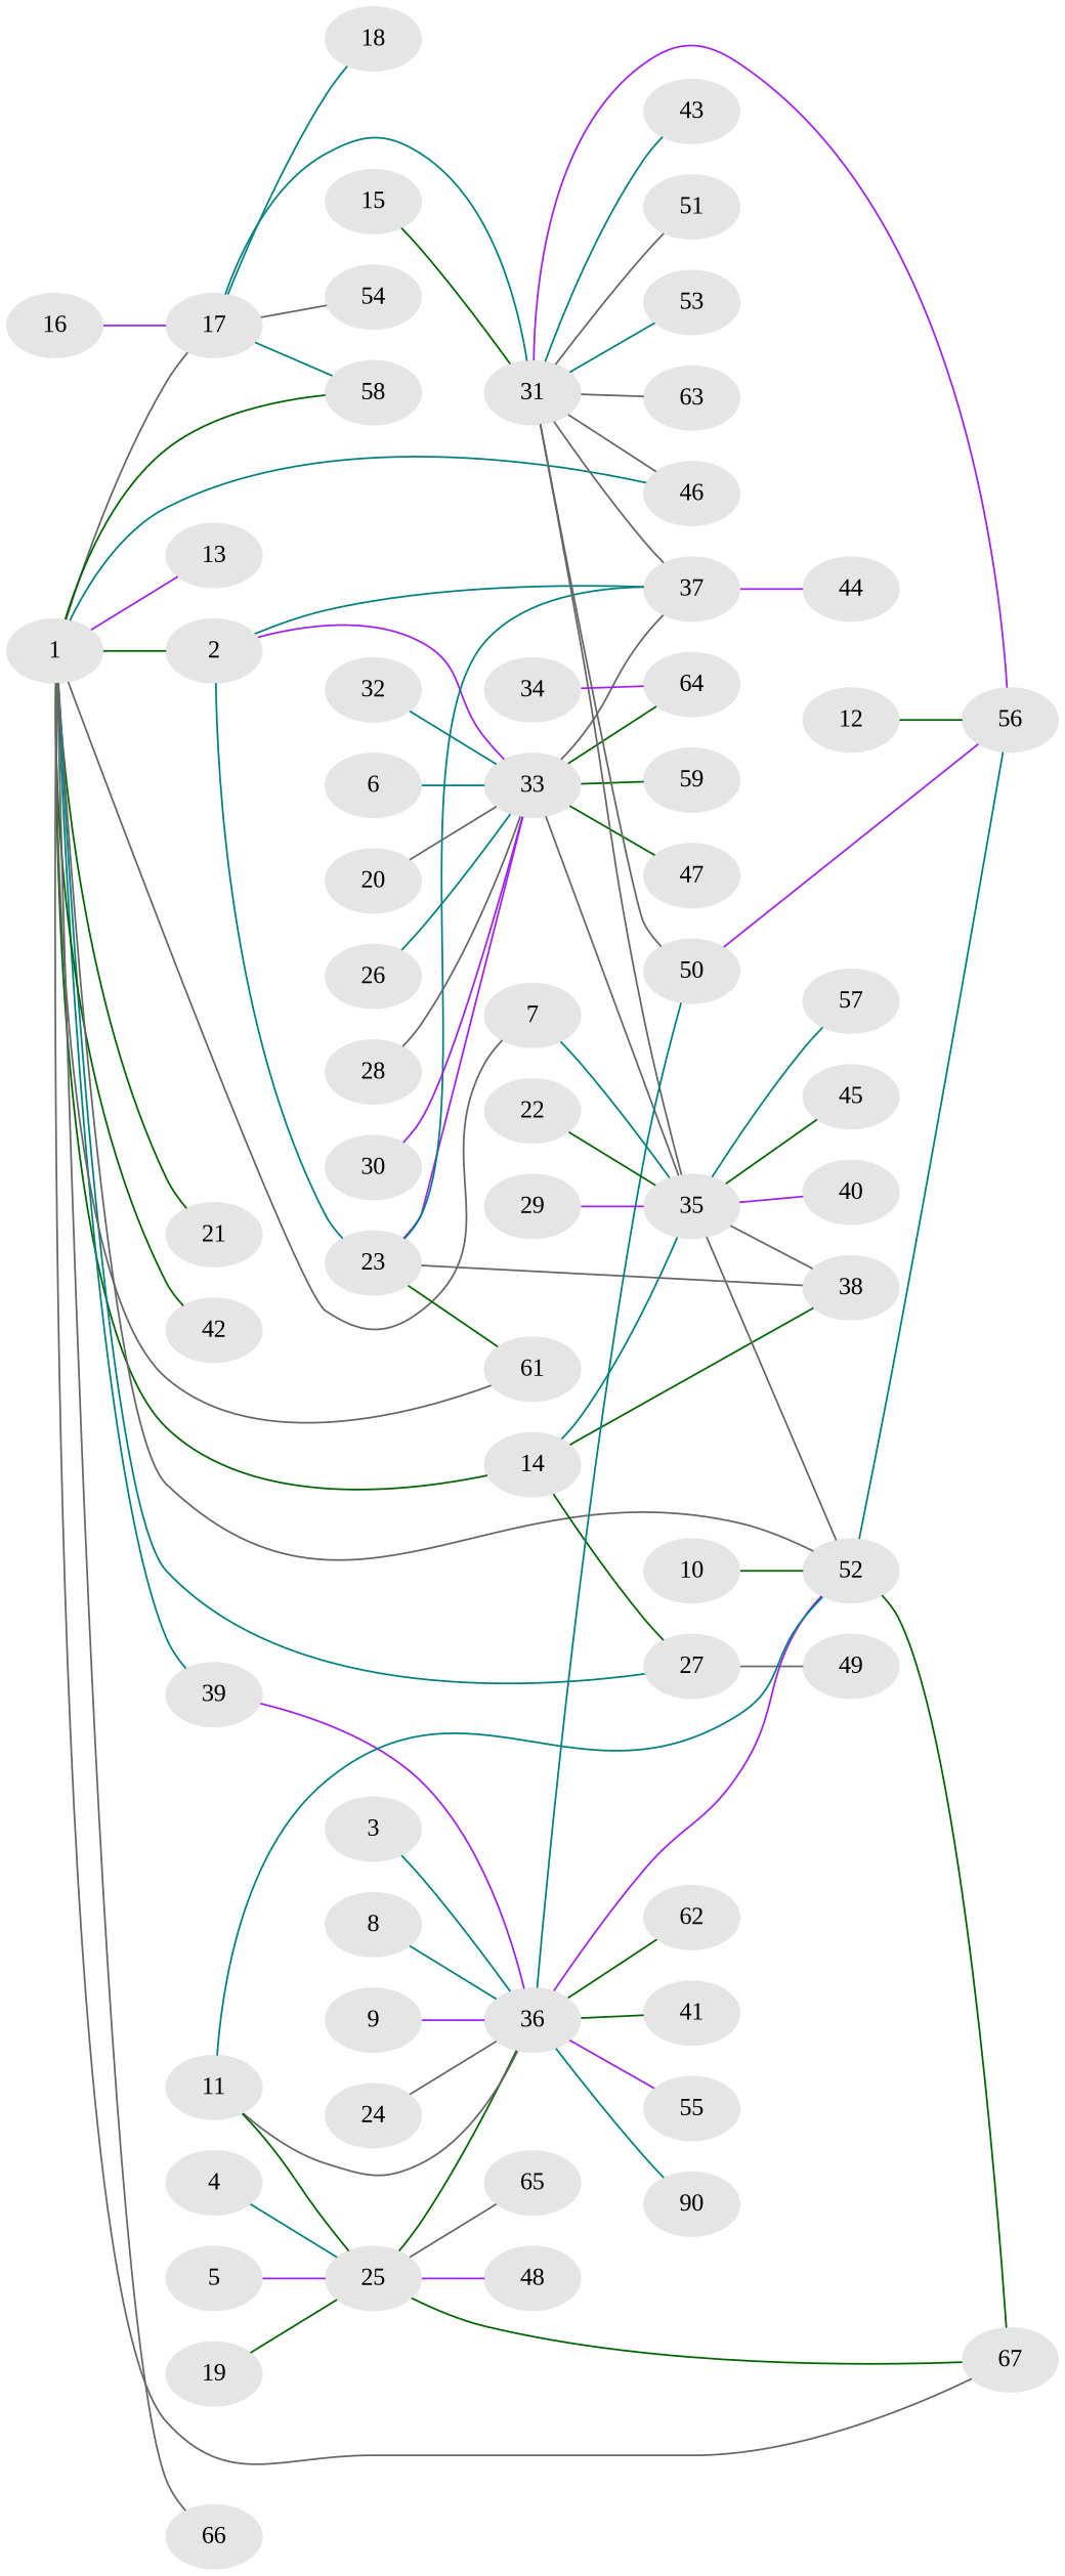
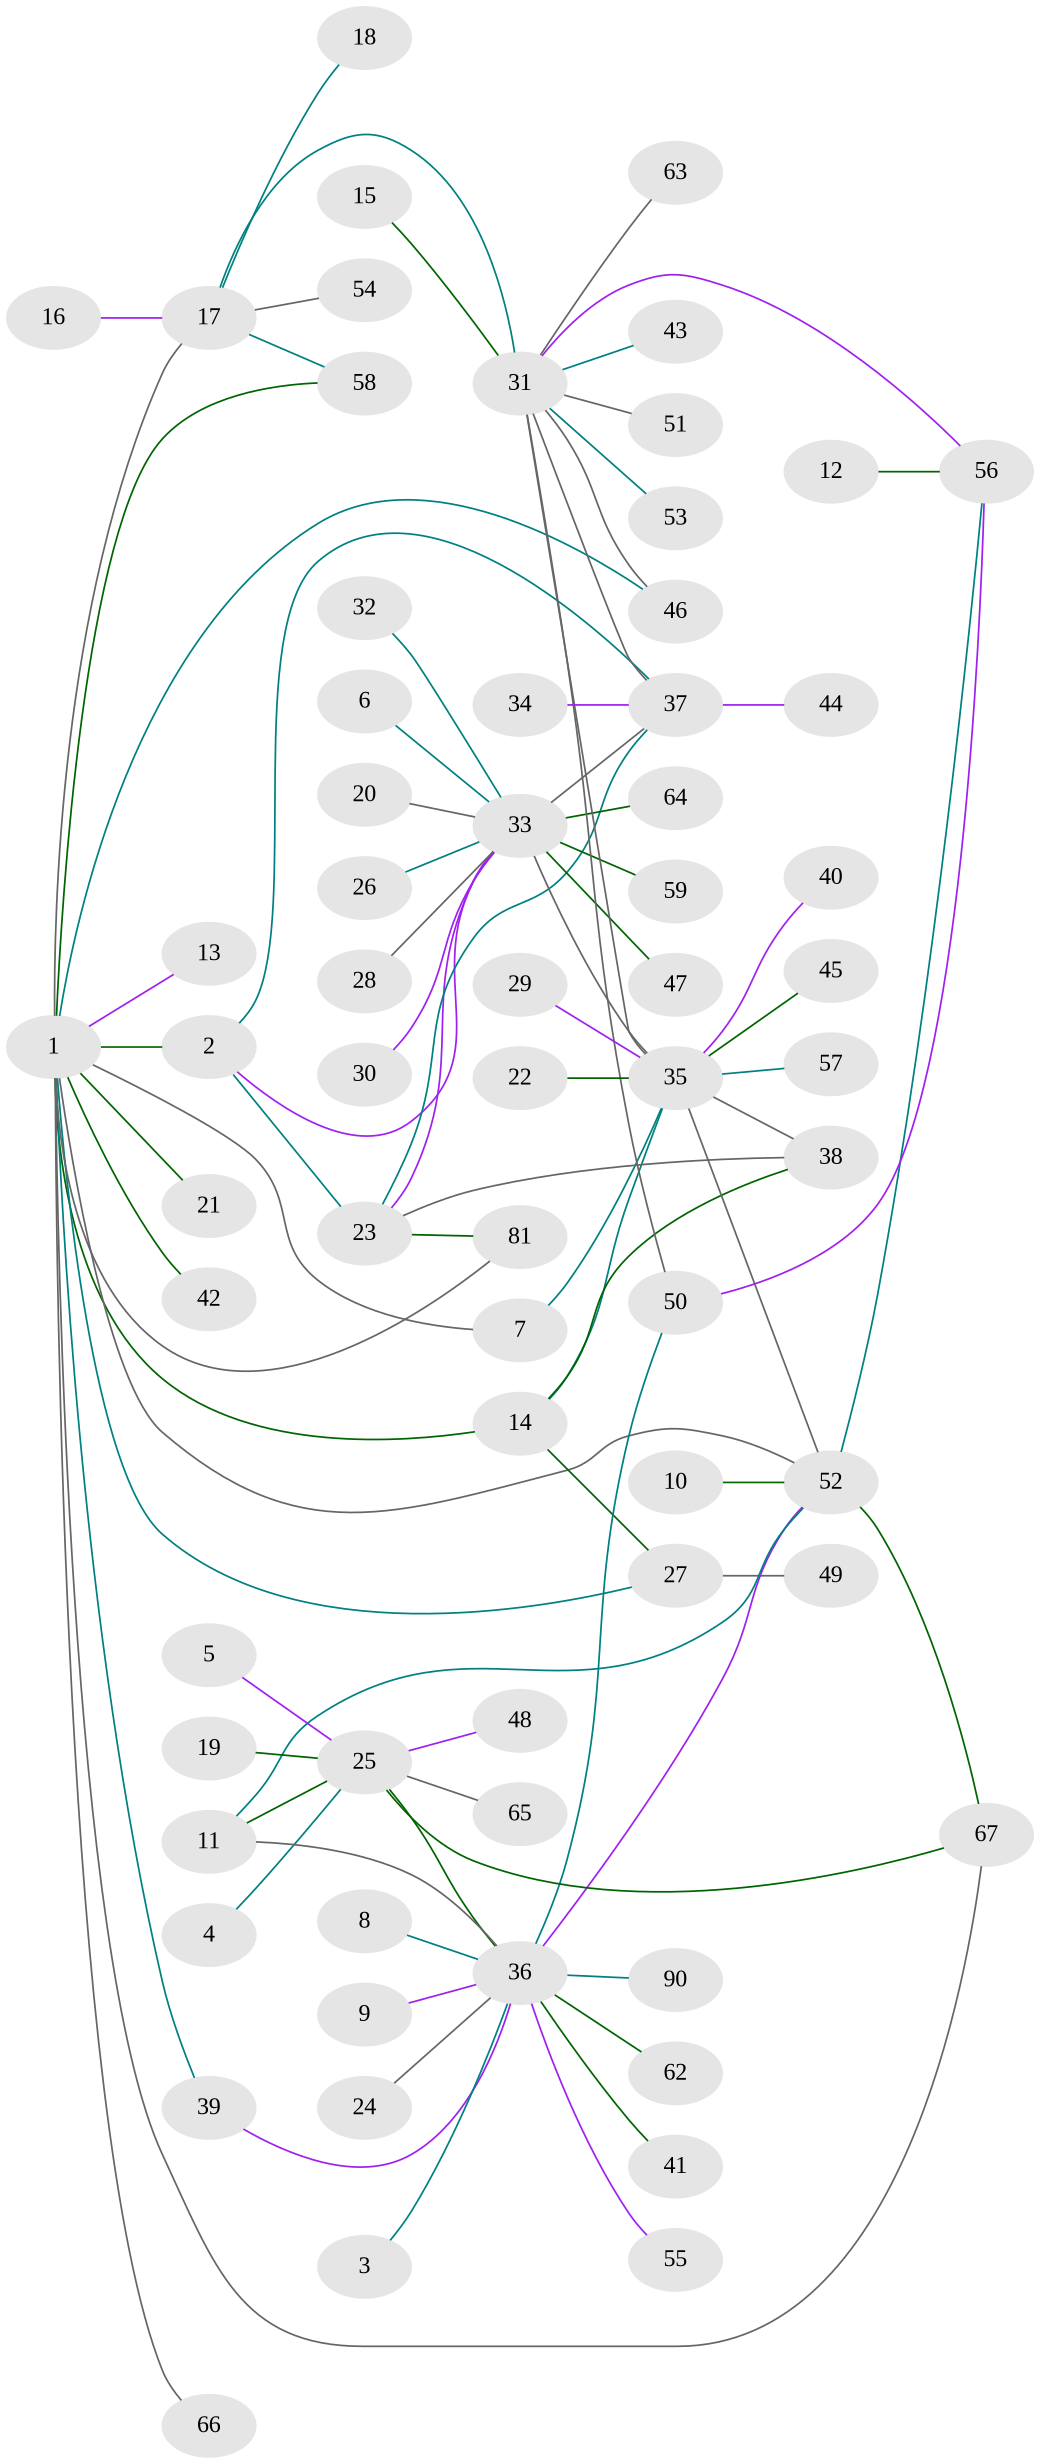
  graph {
    fontname="Liberation Serif"
    rankdir=LR
    node [color=gray90 fontname="Liberation Serif" style=filled]
    edge [color=gray40 fontname="Liberation Serif" weight=1.0]
    1
    2
    7
    13
    14
    17
    21
    27
    39
    42
    46
    52
    58
-   61
+   61 [label=81]
    66
    67
    23
    33
    37
    35
    38
    31
    18
    54
    49
    36
    56
    47
    59
    64
    44
    3
    50
    41
    55
    n36 [label=90]
    62
    4
    25
    48
    65
    5
    6
    40
    45
    57
    8
    9
    10
    11
    12
    15
    43
    51
    53
    63
    16
    19
    20
    22
    24
    26
    28
    29
    30
    32
    34
    1 -- 2 [color=darkgreen]
    1 -- 7
    1 -- 13 [color=purple]
    1 -- 14 [color=darkgreen]
    1 -- 17 [weight=4.0]
    1 -- 21 [color=darkgreen]
    1 -- 27 [color=teal]
    1 -- 39 [color=teal]
    1 -- 42 [color=darkgreen]
    1 -- 46 [color=teal]
    1 -- 52
    1 -- 58 [color=darkgreen weight=4.0]
    1 -- 61
    1 -- 66
    1 -- 67
    2 -- 23 [color=teal weight=2.0]
    2 -- 33 [color=purple weight=2.0]
    2 -- 37 [color=teal weight=4.0]
    7 -- 35 [color=teal]
    14 -- 27 [color=darkgreen]
    14 -- 35 [color=teal weight=4.0]
    14 -- 38 [color=darkgreen]
    17 -- 58 [color=teal]
    17 -- 31 [color=teal]
    17 -- 18 [color=teal]
    17 -- 54
    27 -- 49
    39 -- 36 [color=purple]
    52 -- 67 [color=darkgreen]
    52 -- 56 [color=teal]
    23 -- 61 [color=darkgreen]
    23 -- 33 [color=purple]
    23 -- 37 [color=teal weight=2.0]
    23 -- 38
    33 -- 37 [weight=2.0]
    33 -- 35
    33 -- 47 [color=darkgreen]
    33 -- 59 [color=darkgreen]
    33 -- 64 [color=darkgreen]
    37 -- 44 [color=purple]
    35 -- 52 [weight=2.0]
    35 -- 38 [weight=4.0]
    35 -- 40 [color=purple]
    35 -- 45 [color=darkgreen]
    35 -- 57 [color=teal]
    31 -- 46
    31 -- 37
    31 -- 35
    31 -- 56 [color=purple weight=3.0]
    31 -- 50 [weight=6.0]
    31 -- 43 [color=teal]
    31 -- 51
    31 -- 53 [color=teal]
    31 -- 63
    36 -- 52 [color=purple weight=3.0]
    36 -- 50 [color=teal]
    36 -- 41 [color=darkgreen]
    36 -- 55 [color=purple]
    36 -- n36 [color=teal]
    36 -- 62 [color=darkgreen]
    3 -- 36 [color=teal]
    50 -- 56 [color=purple weight=2.0]
    4 -- 25 [color=teal]
    25 -- 67 [color=darkgreen]
    25 -- 36 [color=darkgreen weight=3.0]
    25 -- 48 [color=purple]
    25 -- 65
    5 -- 25 [color=purple]
    6 -- 33 [color=teal]
    8 -- 36 [color=teal]
    9 -- 36 [color=purple]
    10 -- 52 [color=darkgreen]
    11 -- 52 [color=teal]
    11 -- 36 [weight=3.0]
    11 -- 25 [color=darkgreen]
    12 -- 56 [color=darkgreen]
    15 -- 31 [color=darkgreen]
    16 -- 17 [color=purple]
    19 -- 25 [color=darkgreen]
    20 -- 33
    22 -- 35 [color=darkgreen]
    24 -- 36
    26 -- 33 [color=teal]
    28 -- 33
    29 -- 35 [color=purple]
    30 -- 33 [color=purple]
    32 -- 33 [color=teal]
-   34 -- 64 [color=purple]
+   34 -- 37 [color=purple]
  }
